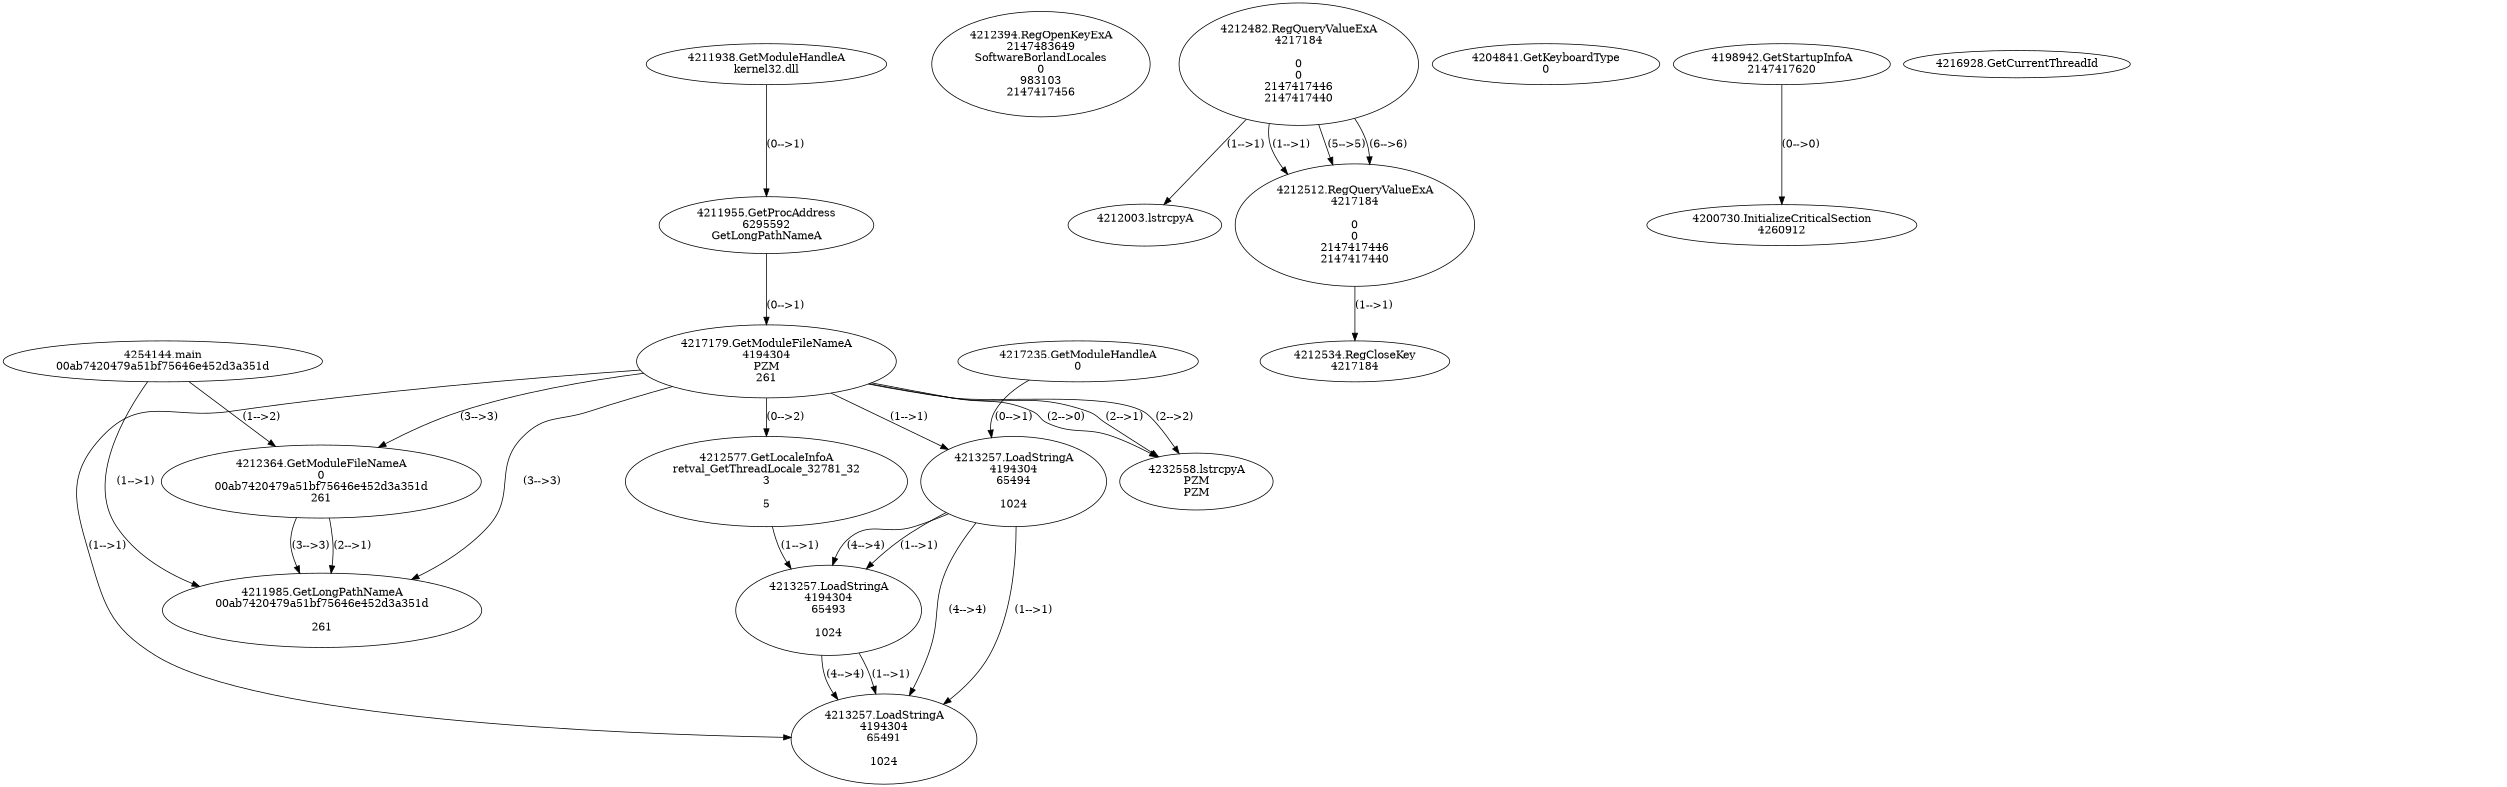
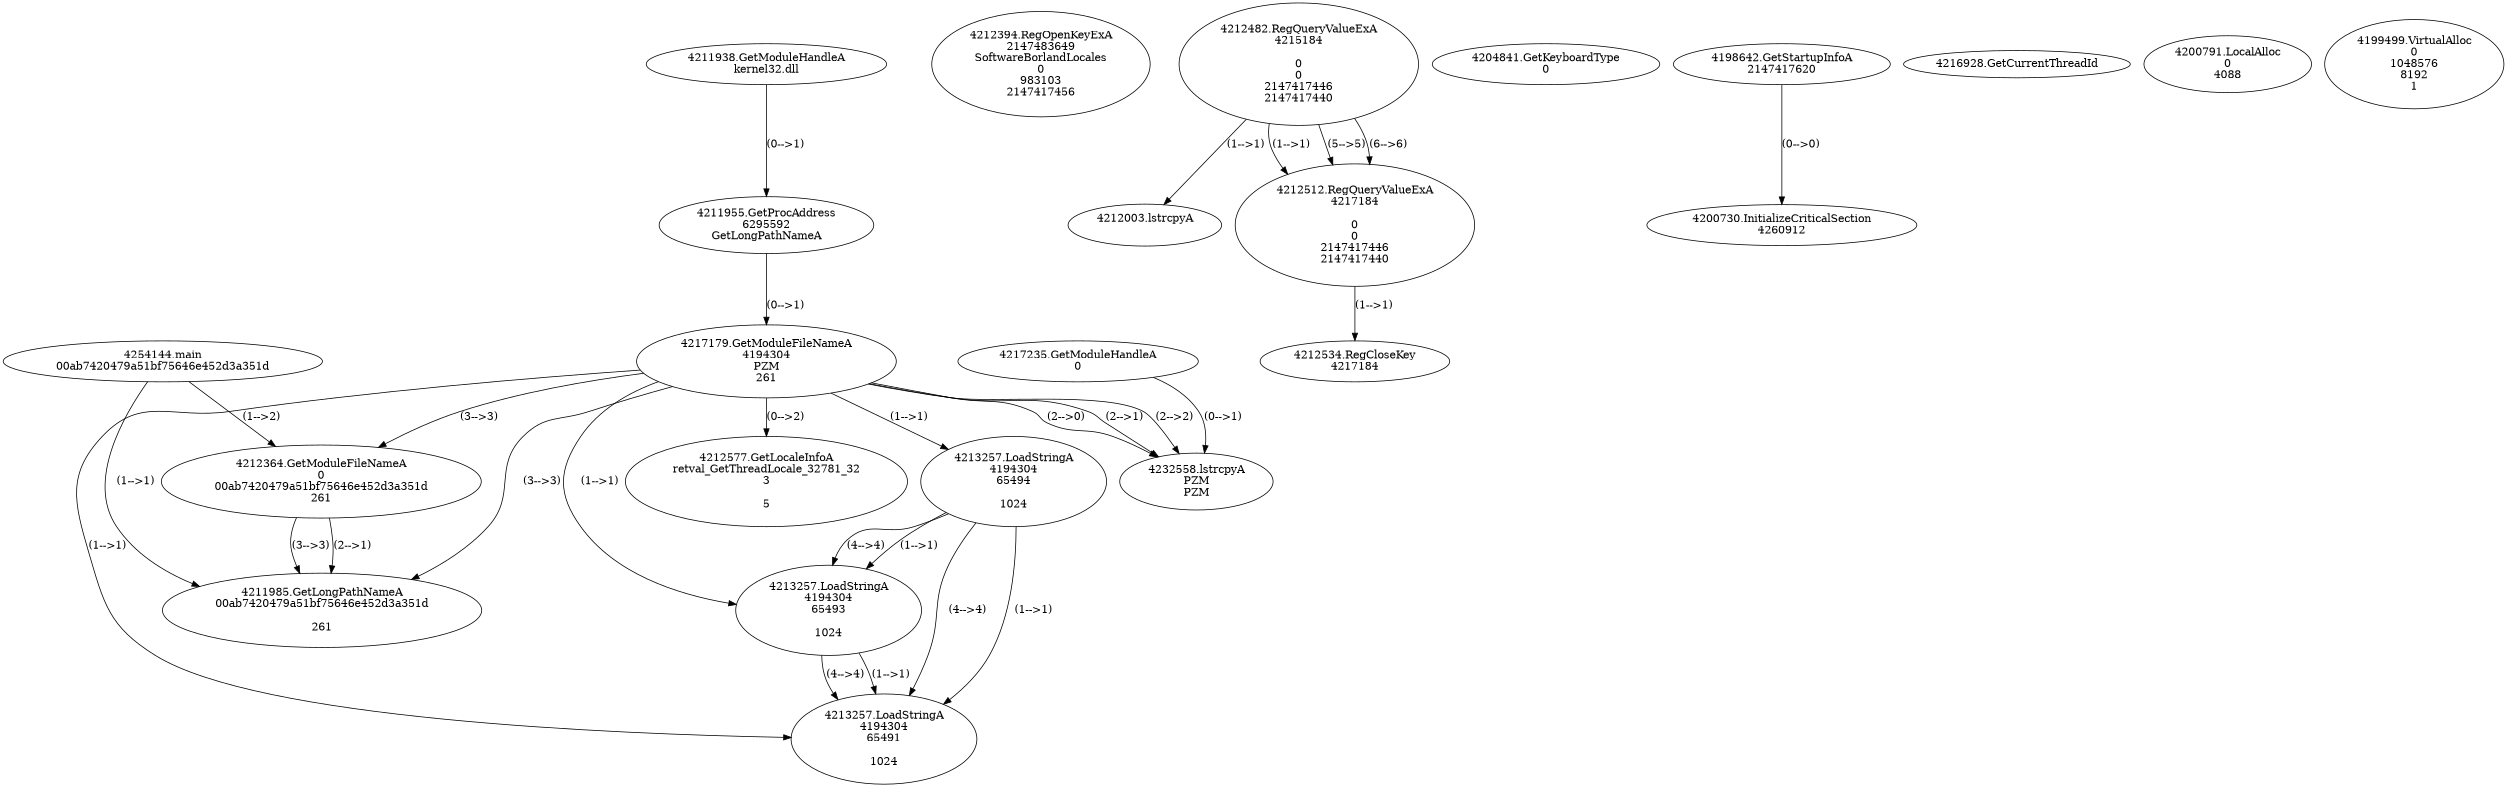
  digraph {
    n1 [label="4254144.main\n00ab7420479a51bf75646e452d3a351d"]
    n2 [label="4212364.GetModuleFileNameA\n0\n00ab7420479a51bf75646e452d3a351d\n261"]
    n3 [label="4211985.GetLongPathNameA\n00ab7420479a51bf75646e452d3a351d\n\n261"]
    n4 [label="4217235.GetModuleHandleA\n0"]
    n5 [label="4213257.LoadStringA\n4194304\n65494\n\n1024"]
    n6 [label="4217179.GetModuleFileNameA\n4194304\nPZM\n261"]
    n7 [label="4213257.LoadStringA\n4194304\n65493\n\n1024"]
    n8 [label="4213257.LoadStringA\n4194304\n65491\n\n1024"]
    n9 [label="4232558.lstrcpyA\nPZM\nPZM"]
    n10 [label="4212577.GetLocaleInfoA\nretval_GetThreadLocale_32781_32\n3\n\n5"]
    n11 [label="4212394.RegOpenKeyExA\n2147483649\nSoftware\Borland\Locales\n0\n983103\n2147417456"]
    n12 [label="4211938.GetModuleHandleA\nkernel32.dll"]
    n13 [label="4211955.GetProcAddress\n6295592\nGetLongPathNameA"]
    n14 [label="4212003.lstrcpyA\n\n"]
-   n15 [label="4212482.RegQueryValueExA\n4217184\n\n0\n0\n2147417446\n2147417440"]
+   n15 [label="4212482.RegQueryValueExA\n4215184\n\n0\n0\n2147417446\n2147417440"]
    n16 [label="4212512.RegQueryValueExA\n4217184\n\n0\n0\n2147417446\n2147417440"]
    n17 [label="4212534.RegCloseKey\n4217184"]
    n18 [label="4204841.GetKeyboardType\n0"]
-   n19 [label="4198942.GetStartupInfoA\n2147417620"]
+   n19 [label="4198642.GetStartupInfoA\n2147417620"]
    n20 [label="4200730.InitializeCriticalSection\n4260912"]
    n21 [label="4216928.GetCurrentThreadId\n"]
+   n22 [label="4200791.LocalAlloc\n0\n4088"]
+   n23 [label="4199499.VirtualAlloc\n0\n1048576\n8192\n1"]
    n1 -> n2 [label="(1-->2)"]
    n1 -> n3 [label="(1-->1)"]
    n2 -> n3 [label="(2-->1)"]
    n2 -> n3 [label="(3-->3)"]
-   n4 -> n5 [label="(0-->1)"]
+   n4 -> n9 [label="(0-->1)"]
    n5 -> n7 [label="(1-->1)"]
    n5 -> n7 [label="(4-->4)"]
    n5 -> n8 [label="(1-->1)"]
    n5 -> n8 [label="(4-->4)"]
    n6 -> n2 [label="(3-->3)"]
    n6 -> n3 [label="(3-->3)"]
    n6 -> n5 [label="(1-->1)"]
-   n10 -> n7 [label="(1-->1)"]
+   n6 -> n7 [label="(1-->1)"]
    n6 -> n8 [label="(1-->1)"]
    n6 -> n9 [label="(2-->1)"]
    n6 -> n9 [label="(2-->2)"]
    n6 -> n9 [label="(2-->0)"]
    n6 -> n10 [label="(0-->2)"]
    n7 -> n8 [label="(1-->1)"]
    n7 -> n8 [label="(4-->4)"]
    n12 -> n13 [label="(0-->1)"]
    n13 -> n6 [label="(0-->1)"]
    n15 -> n14 [label="(1-->1)"]
    n15 -> n16 [label="(1-->1)"]
    n15 -> n16 [label="(5-->5)"]
    n15 -> n16 [label="(6-->6)"]
    n16 -> n17 [label="(1-->1)"]
    n19 -> n20 [label="(0-->0)"]
  }
